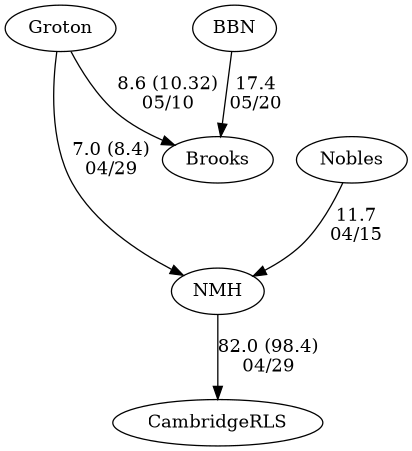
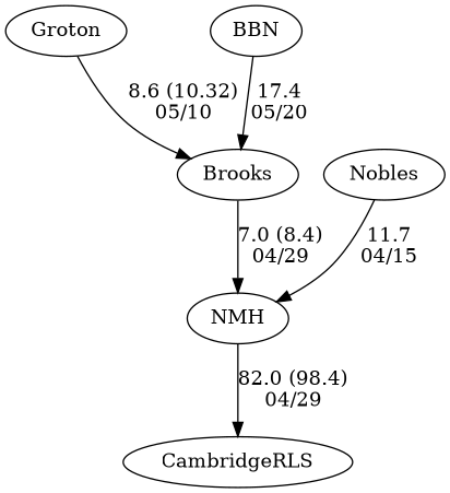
  digraph {
    edge [random=random]
    Groton
    Brooks
    NMH
    Nobles
    CambridgeRLS
    BBN
    Groton -> Brooks [label="8.6 (10.32)\n05/10" weight=92]
-   Groton -> NMH [label="7.0 (8.4)\n04/29" weight=93]
+   Brooks -> NMH [label="7.0 (8.4)\n04/29" weight=93]
    NMH -> CambridgeRLS [label="82.0 (98.4)\n04/29" weight=18]
    Nobles -> NMH [label="11.7\n04/15" weight=89]
    BBN -> Brooks [label="17.4\n05/20" weight=83]
  }
